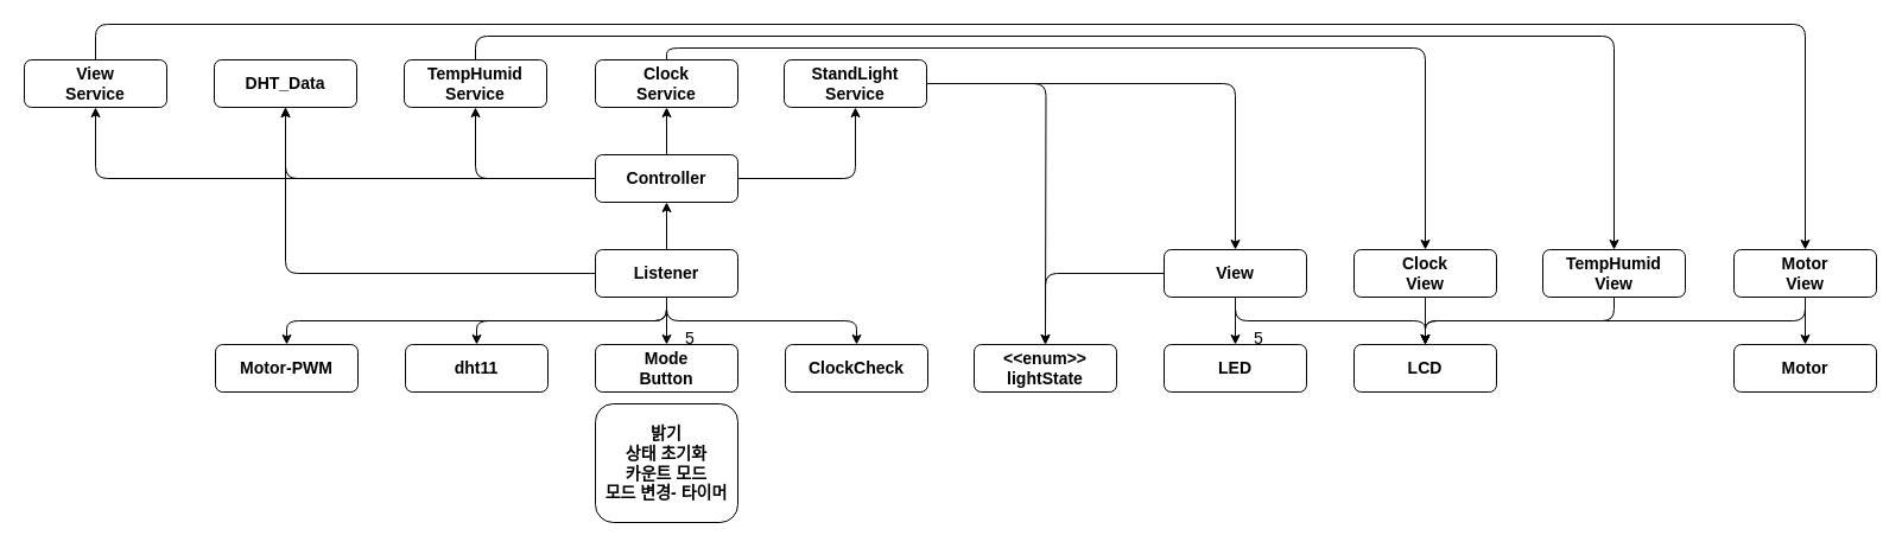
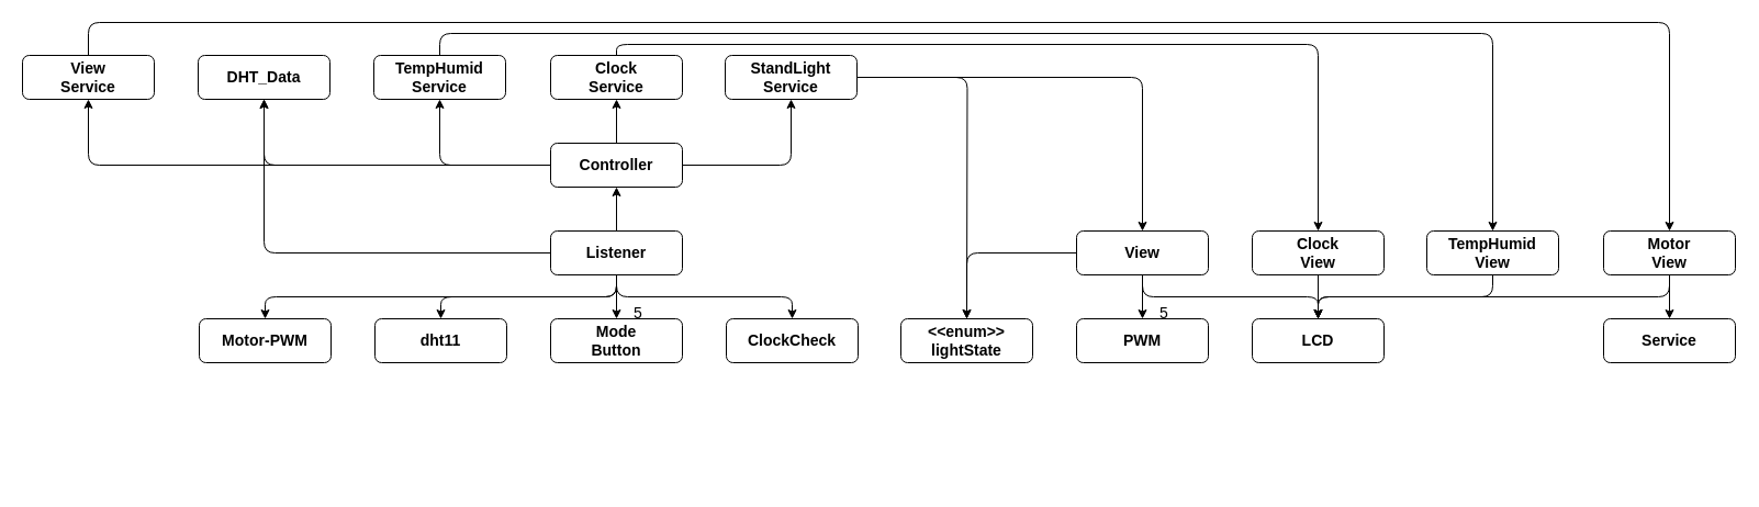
  <mxCell id="0" />
  <mxCell id="1" parent="0" />
  <mxCell id="2" value="" style="edgeStyle=none;html=1;fontSize=14;rounded=1;" edge="1" parent="1" source="8" target="15"><mxGeometry relative="1" as="geometry" /></mxCell>
  <mxCell id="3" value="" style="edgeStyle=none;html=1;fontSize=14;rounded=1;" edge="1" parent="1" source="8" target="9"><mxGeometry relative="1" as="geometry" /></mxCell>
  <mxCell id="4" style="edgeStyle=none;html=1;exitX=0.5;exitY=1;exitDx=0;exitDy=0;entryX=0.5;entryY=0;entryDx=0;entryDy=0;fontSize=14;rounded=1;" edge="1" parent="1" source="8" target="29"><mxGeometry relative="1" as="geometry"><Array as="points"><mxPoint x="561" y="270" /><mxPoint x="721" y="270" /></Array></mxGeometry></mxCell>
  <mxCell id="5" style="edgeStyle=orthogonalEdgeStyle;html=1;exitX=0.5;exitY=1;exitDx=0;exitDy=0;entryX=0.5;entryY=0;entryDx=0;entryDy=0;" edge="1" parent="1" source="8" target="32"><mxGeometry relative="1" as="geometry" /></mxCell>
  <mxCell id="6" style="edgeStyle=orthogonalEdgeStyle;rounded=1;orthogonalLoop=1;jettySize=auto;html=1;exitX=0;exitY=0.5;exitDx=0;exitDy=0;entryX=0.5;entryY=1;entryDx=0;entryDy=0;" edge="1" parent="1" source="8" target="37"><mxGeometry relative="1" as="geometry" /></mxCell>
  <mxCell id="7" style="edgeStyle=orthogonalEdgeStyle;rounded=1;orthogonalLoop=1;jettySize=auto;html=1;exitX=0.5;exitY=1;exitDx=0;exitDy=0;fontSize=20;" edge="1" parent="1" source="8" target="39"><mxGeometry relative="1" as="geometry" /></mxCell>
  <mxCell id="8" value="&lt;b&gt;&lt;font style=&quot;font-size: 14px&quot;&gt;Listener&lt;/font&gt;&lt;/b&gt;" style="rounded=1;whiteSpace=wrap;html=1;" vertex="1" parent="1"><mxGeometry x="501" y="210" width="120" height="40" as="geometry" /></mxCell>
  <mxCell id="9" value="&lt;span style=&quot;font-size: 14px&quot;&gt;&lt;b&gt;Mode&lt;br&gt;Button&lt;/b&gt;&lt;/span&gt;" style="rounded=1;whiteSpace=wrap;html=1;" vertex="1" parent="1"><mxGeometry x="501" y="290" width="120" height="40" as="geometry" /></mxCell>
  <mxCell id="10" value="" style="edgeStyle=orthogonalEdgeStyle;html=1;" edge="1" parent="1" source="15" target="26"><mxGeometry relative="1" as="geometry" /></mxCell>
  <mxCell id="11" style="edgeStyle=orthogonalEdgeStyle;html=1;exitX=0;exitY=0.5;exitDx=0;exitDy=0;entryX=0.5;entryY=1;entryDx=0;entryDy=0;" edge="1" parent="1" source="15" target="34"><mxGeometry relative="1" as="geometry" /></mxCell>
  <mxCell id="12" style="edgeStyle=orthogonalEdgeStyle;html=1;exitX=1;exitY=0.5;exitDx=0;exitDy=0;entryX=0.5;entryY=1;entryDx=0;entryDy=0;" edge="1" parent="1" source="15" target="18"><mxGeometry relative="1" as="geometry" /></mxCell>
  <mxCell id="13" style="edgeStyle=orthogonalEdgeStyle;rounded=1;orthogonalLoop=1;jettySize=auto;html=1;exitX=0;exitY=0.5;exitDx=0;exitDy=0;entryX=0.5;entryY=1;entryDx=0;entryDy=0;" edge="1" parent="1" source="15" target="37"><mxGeometry relative="1" as="geometry" /></mxCell>
  <mxCell id="14" style="edgeStyle=orthogonalEdgeStyle;rounded=1;orthogonalLoop=1;jettySize=auto;html=1;exitX=0;exitY=0.5;exitDx=0;exitDy=0;entryX=0.5;entryY=1;entryDx=0;entryDy=0;fontSize=20;" edge="1" parent="1" source="15" target="42"><mxGeometry relative="1" as="geometry" /></mxCell>
  <mxCell id="15" value="&lt;b&gt;&lt;font style=&quot;font-size: 14px&quot;&gt;Controller&lt;/font&gt;&lt;/b&gt;" style="rounded=1;whiteSpace=wrap;html=1;" vertex="1" parent="1"><mxGeometry x="501" y="130" width="120" height="40" as="geometry" /></mxCell>
  <mxCell id="16" style="edgeStyle=orthogonalEdgeStyle;html=1;exitX=1;exitY=0.5;exitDx=0;exitDy=0;entryX=0.5;entryY=0;entryDx=0;entryDy=0;" edge="1" parent="1" source="18" target="22"><mxGeometry relative="1" as="geometry" /></mxCell>
  <mxCell id="17" style="edgeStyle=orthogonalEdgeStyle;rounded=1;orthogonalLoop=1;jettySize=auto;html=1;exitX=1;exitY=0.5;exitDx=0;exitDy=0;" edge="1" parent="1" source="18"><mxGeometry relative="1" as="geometry"><mxPoint x="880" y="290" as="targetPoint" /></mxGeometry></mxCell>
  <mxCell id="18" value="&lt;b&gt;&lt;font style=&quot;font-size: 14px&quot;&gt;StandLight&lt;br&gt;Service&lt;/font&gt;&lt;/b&gt;" style="rounded=1;whiteSpace=wrap;html=1;" vertex="1" parent="1"><mxGeometry x="660" y="50" width="120" height="40" as="geometry" /></mxCell>
  <mxCell id="19" value="" style="edgeStyle=none;html=1;fontSize=14;rounded=1;" edge="1" parent="1" source="22" target="23"><mxGeometry relative="1" as="geometry" /></mxCell>
  <mxCell id="20" style="edgeStyle=orthogonalEdgeStyle;html=1;exitX=0.5;exitY=1;exitDx=0;exitDy=0;entryX=0.5;entryY=0;entryDx=0;entryDy=0;" edge="1" parent="1" source="22" target="24"><mxGeometry relative="1" as="geometry" /></mxCell>
  <mxCell id="21" style="edgeStyle=orthogonalEdgeStyle;rounded=1;orthogonalLoop=1;jettySize=auto;html=1;exitX=0;exitY=0.5;exitDx=0;exitDy=0;entryX=0.5;entryY=0;entryDx=0;entryDy=0;" edge="1" parent="1" source="22" target="38"><mxGeometry relative="1" as="geometry" /></mxCell>
  <mxCell id="22" value="&lt;b&gt;&lt;font style=&quot;font-size: 14px&quot;&gt;View&lt;/font&gt;&lt;/b&gt;" style="rounded=1;whiteSpace=wrap;html=1;" vertex="1" parent="1"><mxGeometry x="980" y="210" width="120" height="40" as="geometry" /></mxCell>
- <mxCell id="23" value="&lt;b&gt;&lt;font style=&quot;font-size: 14px&quot;&gt;LED&lt;/font&gt;&lt;/b&gt;" style="rounded=1;whiteSpace=wrap;html=1;" vertex="1" parent="1"><mxGeometry x="980" y="290" width="120" height="40" as="geometry" /></mxCell>
+ <mxCell id="23" value="&lt;b&gt;&lt;font style=&quot;font-size: 14px&quot;&gt;PWM&lt;/font&gt;&lt;/b&gt;" style="rounded=1;whiteSpace=wrap;html=1;" vertex="1" parent="1"><mxGeometry x="980" y="290" width="120" height="40" as="geometry" /></mxCell>
  <mxCell id="24" value="&lt;b&gt;&lt;font style=&quot;font-size: 14px&quot;&gt;LCD&lt;/font&gt;&lt;/b&gt;" style="rounded=1;whiteSpace=wrap;html=1;" vertex="1" parent="1"><mxGeometry x="1140" y="290" width="120" height="40" as="geometry" /></mxCell>
  <mxCell id="25" style="edgeStyle=orthogonalEdgeStyle;html=1;exitX=0.5;exitY=0;exitDx=0;exitDy=0;entryX=0.5;entryY=0;entryDx=0;entryDy=0;" edge="1" parent="1" source="26" target="28"><mxGeometry relative="1" as="geometry" /></mxCell>
  <mxCell id="26" value="&lt;span style=&quot;font-size: 14px&quot;&gt;&lt;b&gt;Clock&lt;br&gt;Service&lt;/b&gt;&lt;/span&gt;" style="rounded=1;whiteSpace=wrap;html=1;" vertex="1" parent="1"><mxGeometry x="501" y="50" width="120" height="40" as="geometry" /></mxCell>
  <mxCell id="27" value="" style="edgeStyle=none;html=1;fontSize=14;rounded=1;" edge="1" parent="1" source="28" target="24"><mxGeometry relative="1" as="geometry" /></mxCell>
  <mxCell id="28" value="&lt;b&gt;&lt;font style=&quot;font-size: 14px&quot;&gt;Clock&lt;br&gt;View&lt;/font&gt;&lt;/b&gt;" style="rounded=1;whiteSpace=wrap;html=1;" vertex="1" parent="1"><mxGeometry x="1140" y="210" width="120" height="40" as="geometry" /></mxCell>
  <mxCell id="29" value="&lt;span style=&quot;font-size: 14px&quot;&gt;&lt;b&gt;ClockCheck&lt;/b&gt;&lt;/span&gt;" style="rounded=1;whiteSpace=wrap;html=1;" vertex="1" parent="1"><mxGeometry x="661" y="290" width="120" height="40" as="geometry" /></mxCell>
  <mxCell id="30" value="5" style="text;html=1;strokeColor=none;fillColor=none;align=center;verticalAlign=middle;whiteSpace=wrap;rounded=0;fontSize=14;" vertex="1" parent="1"><mxGeometry x="551" y="270" width="60" height="30" as="geometry" /></mxCell>
  <mxCell id="31" value="5" style="text;html=1;strokeColor=none;fillColor=none;align=center;verticalAlign=middle;whiteSpace=wrap;rounded=0;fontSize=14;" vertex="1" parent="1"><mxGeometry x="1030" y="270" width="60" height="30" as="geometry" /></mxCell>
  <mxCell id="32" value="&lt;span style=&quot;font-size: 14px&quot;&gt;&lt;b&gt;dht11&lt;/b&gt;&lt;/span&gt;" style="rounded=1;whiteSpace=wrap;html=1;" vertex="1" parent="1"><mxGeometry x="341" y="290" width="120" height="40" as="geometry" /></mxCell>
  <mxCell id="33" style="edgeStyle=orthogonalEdgeStyle;rounded=1;orthogonalLoop=1;jettySize=auto;html=1;exitX=0.5;exitY=0;exitDx=0;exitDy=0;entryX=0.5;entryY=0;entryDx=0;entryDy=0;" edge="1" parent="1" source="34" target="36"><mxGeometry relative="1" as="geometry" /></mxCell>
  <mxCell id="34" value="&lt;span style=&quot;font-size: 14px&quot;&gt;&lt;b&gt;TempHumid&lt;br&gt;Service&lt;br&gt;&lt;/b&gt;&lt;/span&gt;" style="rounded=1;whiteSpace=wrap;html=1;" vertex="1" parent="1"><mxGeometry x="340" y="50" width="120" height="40" as="geometry" /></mxCell>
  <mxCell id="35" style="edgeStyle=orthogonalEdgeStyle;rounded=1;orthogonalLoop=1;jettySize=auto;html=1;exitX=0.5;exitY=1;exitDx=0;exitDy=0;entryX=0.5;entryY=0;entryDx=0;entryDy=0;" edge="1" parent="1" source="36" target="24"><mxGeometry relative="1" as="geometry" /></mxCell>
  <mxCell id="36" value="&lt;b style=&quot;font-size: 14px;&quot;&gt;TempHumid&lt;/b&gt;&lt;span style=&quot;font-size: 14px;&quot;&gt;&lt;b&gt;&lt;br&gt;View&lt;br&gt;&lt;/b&gt;&lt;/span&gt;" style="rounded=1;whiteSpace=wrap;html=1;" vertex="1" parent="1"><mxGeometry x="1299" y="210" width="120" height="40" as="geometry" /></mxCell>
  <mxCell id="37" value="&lt;span style=&quot;font-size: 14px&quot;&gt;&lt;b&gt;DHT_Data&lt;br&gt;&lt;/b&gt;&lt;/span&gt;" style="rounded=1;whiteSpace=wrap;html=1;" vertex="1" parent="1"><mxGeometry x="180" y="50" width="120" height="40" as="geometry" /></mxCell>
  <mxCell id="38" value="&lt;b&gt;&lt;font style=&quot;font-size: 14px&quot;&gt;&amp;lt;&amp;lt;enum&amp;gt;&amp;gt;&lt;br&gt;lightState&lt;br&gt;&lt;/font&gt;&lt;/b&gt;" style="rounded=1;whiteSpace=wrap;html=1;" vertex="1" parent="1"><mxGeometry x="820" y="290" width="120" height="40" as="geometry" /></mxCell>
  <mxCell id="39" value="&lt;span style=&quot;font-size: 14px;&quot;&gt;&lt;b&gt;Motor-PWM&lt;br&gt;&lt;/b&gt;&lt;/span&gt;" style="rounded=1;whiteSpace=wrap;html=1;" vertex="1" parent="1"><mxGeometry x="181" y="290" width="120" height="40" as="geometry" /></mxCell>
- <mxCell id="40" value="&lt;span style=&quot;font-size: 14px;&quot;&gt;&lt;b&gt;밝기&lt;br&gt;상태 초기화&lt;br&gt;카운트 모드&lt;br&gt;모드 변경- 타이머&lt;br&gt;&lt;/b&gt;&lt;/span&gt;" style="rounded=1;whiteSpace=wrap;html=1;" vertex="1" parent="1"><mxGeometry x="501" y="340" width="120" height="100" as="geometry" /></mxCell>
  <mxCell id="41" style="edgeStyle=orthogonalEdgeStyle;rounded=1;orthogonalLoop=1;jettySize=auto;html=1;exitX=0.5;exitY=0;exitDx=0;exitDy=0;entryX=0.5;entryY=0;entryDx=0;entryDy=0;fontSize=20;" edge="1" parent="1" source="42" target="45"><mxGeometry relative="1" as="geometry"><Array as="points"><mxPoint x="80" y="20" /><mxPoint x="1520" y="20" /></Array></mxGeometry></mxCell>
  <mxCell id="42" value="&lt;span style=&quot;font-size: 14px&quot;&gt;&lt;b&gt;View&lt;br&gt;Service&lt;br&gt;&lt;/b&gt;&lt;/span&gt;" style="rounded=1;whiteSpace=wrap;html=1;" vertex="1" parent="1"><mxGeometry x="20" y="50" width="120" height="40" as="geometry" /></mxCell>
  <mxCell id="43" style="edgeStyle=orthogonalEdgeStyle;rounded=1;orthogonalLoop=1;jettySize=auto;html=1;exitX=0.5;exitY=1;exitDx=0;exitDy=0;entryX=0.5;entryY=0;entryDx=0;entryDy=0;fontSize=20;" edge="1" parent="1" source="45" target="24"><mxGeometry relative="1" as="geometry" /></mxCell>
  <mxCell id="44" style="edgeStyle=orthogonalEdgeStyle;rounded=1;orthogonalLoop=1;jettySize=auto;html=1;exitX=0.5;exitY=1;exitDx=0;exitDy=0;entryX=0.5;entryY=0;entryDx=0;entryDy=0;fontSize=20;" edge="1" parent="1" source="45" target="46"><mxGeometry relative="1" as="geometry" /></mxCell>
  <mxCell id="45" value="&lt;span style=&quot;font-size: 14px;&quot;&gt;&lt;b&gt;Motor&lt;br&gt;View&lt;br&gt;&lt;/b&gt;&lt;/span&gt;" style="rounded=1;whiteSpace=wrap;html=1;" vertex="1" parent="1"><mxGeometry x="1460" y="210" width="120" height="40" as="geometry" /></mxCell>
- <mxCell id="46" value="&lt;b&gt;&lt;font style=&quot;font-size: 14px&quot;&gt;Motor&lt;/font&gt;&lt;/b&gt;" style="rounded=1;whiteSpace=wrap;html=1;" vertex="1" parent="1"><mxGeometry x="1460" y="290" width="120" height="40" as="geometry" /></mxCell>
+ <mxCell id="46" value="&lt;b&gt;&lt;font style=&quot;font-size: 14px&quot;&gt;Service&lt;/font&gt;&lt;/b&gt;" style="rounded=1;whiteSpace=wrap;html=1;" vertex="1" parent="1"><mxGeometry x="1460" y="290" width="120" height="40" as="geometry" /></mxCell>
